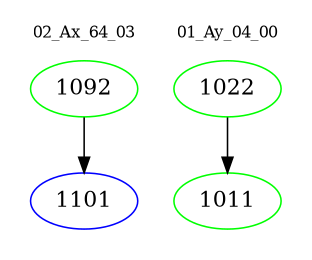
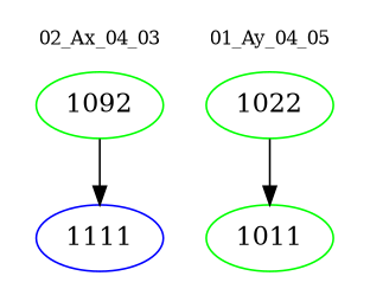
  digraph {
    node [color=green]
    edge [color=black]
    n1 [label=1092]
-   n2 [color=blue label=1101]
+   n2 [color=blue label=1111]
    n3 [label=1022]
    n4 [label=1011]
    subgraph cluster_1 {
      color=white
      fontsize=10
-     label="02_Ax_64_03"
+     label="02_Ax_04_03"
      n1
      n2
    }
    subgraph cluster_2 {
      color=white
      fontsize=10
-     label="01_Ay_04_00"
+     label="01_Ay_04_05"
      n3
      n4
    }
    n1 -> n2
    n3 -> n4
  }
